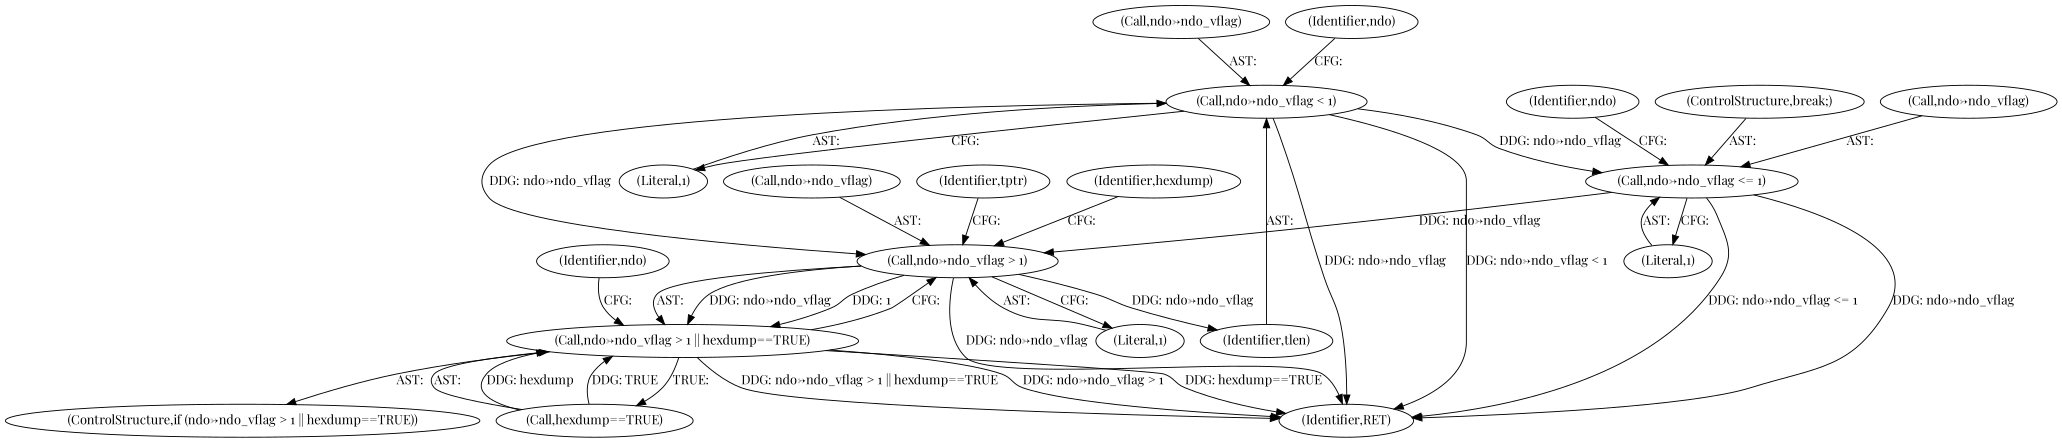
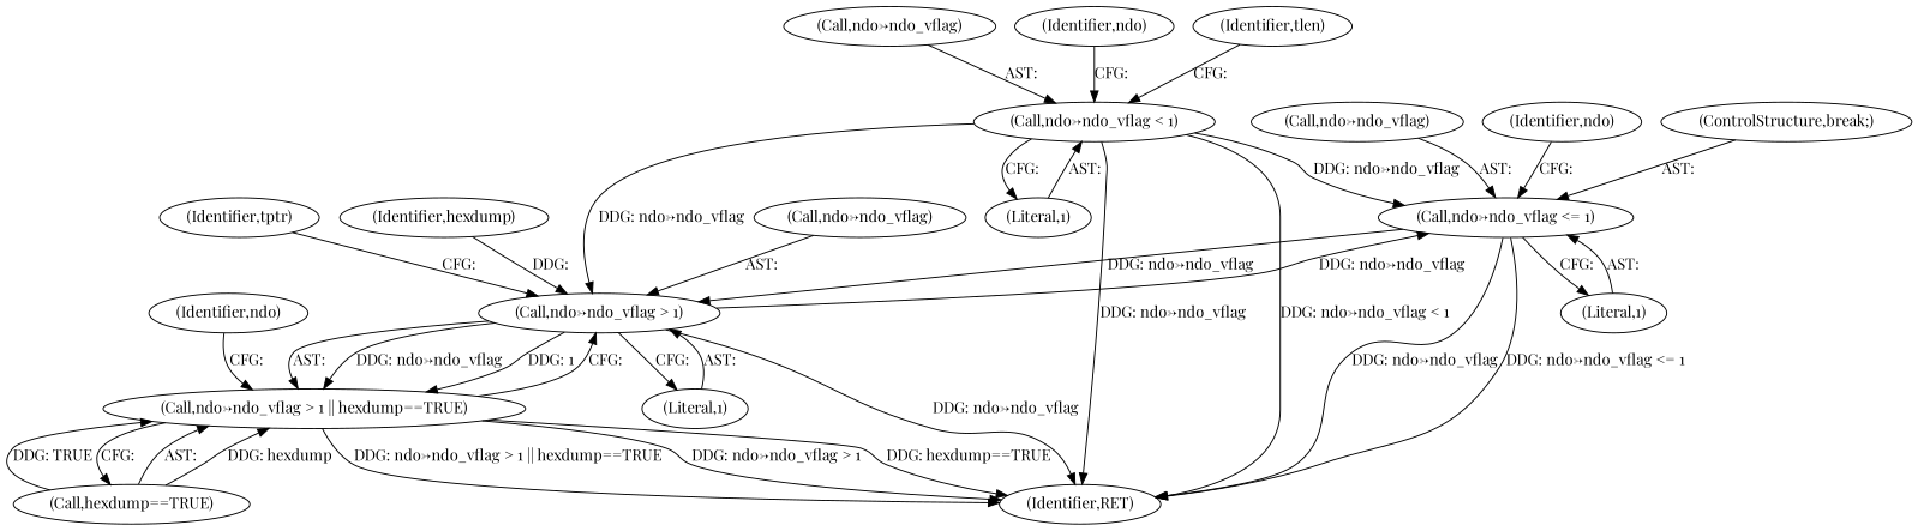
  digraph {
    fontname="Playfair Display"
    node [fontname="Playfair Display"]
    edge [fontname="Playfair Display"]
    n1 [label="(Call,ndo->ndo_vflag < 1)"]
    n2 [label="(Call,ndo->ndo_vflag <= 1)"]
    n3 [label="(Call,ndo->ndo_vflag > 1)"]
    n4 [label="(Literal,1)"]
    n5 [label="(Identifier,RET)"]
    n6 [label="(Literal,1)"]
    n7 [label="(Call,ndo->ndo_vflag > 1 || hexdump==TRUE)"]
    n8 [label="(Literal,1)"]
-   n9 [label="(ControlStructure,if (ndo->ndo_vflag > 1 || hexdump==TRUE))"]
    n10 [label="(Call,hexdump==TRUE)"]
    n11 [label="(Identifier,ndo)"]
    n12 [label="(ControlStructure,break;)"]
    n13 [label="(Call,ndo->ndo_vflag)"]
    n14 [label="(Identifier,hexdump)"]
    n15 [label="(Call,ndo->ndo_vflag)"]
    n16 [label="(Identifier,ndo)"]
    n17 [label="(Call,ndo->ndo_vflag)"]
    n18 [label="(Identifier,tptr)"]
    n19 [label="(Identifier,ndo)"]
    n20 [label="(Identifier,tlen)"]
    n1 -> n2 [label="DDG: ndo->ndo_vflag"]
    n1 -> n3 [label="DDG: ndo->ndo_vflag"]
    n1 -> n4 [label="CFG: "]
    n1 -> n5 [label="DDG: ndo->ndo_vflag < 1"]
    n1 -> n5 [label="DDG: ndo->ndo_vflag"]
    n2 -> n3 [label="DDG: ndo->ndo_vflag"]
    n2 -> n5 [label="DDG: ndo->ndo_vflag"]
    n2 -> n5 [label="DDG: ndo->ndo_vflag <= 1"]
    n2 -> n6 [label="CFG: "]
-   n3 -> n20 [label="DDG: ndo->ndo_vflag"]
+   n3 -> n2 [label="DDG: ndo->ndo_vflag"]
    n3 -> n5 [label="DDG: ndo->ndo_vflag"]
    n3 -> n7 [label="AST: "]
    n3 -> n7 [label="DDG: ndo->ndo_vflag"]
    n3 -> n7 [label="DDG: 1"]
    n3 -> n8 [label="CFG: "]
    n4 -> n1 [label="AST: "]
    n6 -> n2 [label="AST: "]
    n7 -> n3 [label="CFG: "]
    n7 -> n5 [label="DDG: ndo->ndo_vflag > 1"]
    n7 -> n5 [label="DDG: hexdump==TRUE"]
    n7 -> n5 [label="DDG: ndo->ndo_vflag > 1 || hexdump==TRUE"]
-   n7 -> n9 [label="AST: "]
-   n7 -> n10 [label="TRUE: "]
+   n7 -> n10 [label="CFG: "]
    n8 -> n3 [label="AST: "]
    n10 -> n7 [label="AST: "]
    n10 -> n7 [label="DDG: hexdump"]
    n10 -> n7 [label="DDG: TRUE"]
    n11 -> n2 [label="CFG: "]
    n12 -> n2 [label="AST: "]
    n13 -> n2 [label="AST: "]
-   n14 -> n3 [label="CFG: "]
+   n14 -> n3 [label="DDG: "]
    n15 -> n3 [label="AST: "]
    n16 -> n7 [label="CFG: "]
    n17 -> n1 [label="AST: "]
    n18 -> n3 [label="CFG: "]
    n19 -> n1 [label="CFG: "]
-   n20 -> n1 [label="AST: "]
+   n20 -> n1 [label="CFG: "]
  }
